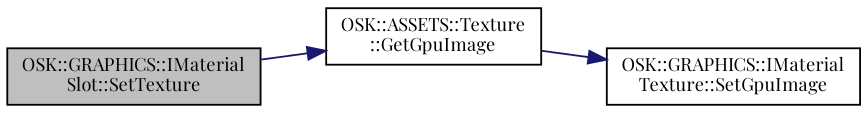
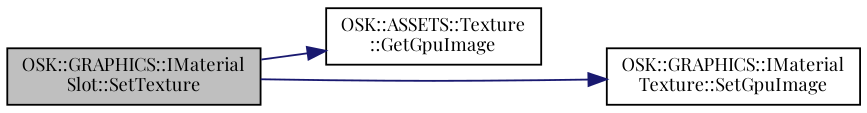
  digraph {
    fontname="Playfair Display"
    rankdir=LR
    node [color=black fillcolor=white fontname="Playfair Display" fontsize=10 shape=record style=filled]
    edge [color=midnightblue fontname="Playfair Display" fontsize=10 labelfontname=Helvetica labelfontsize=10 style=solid]
    n1 [fillcolor=grey75 fontcolor=black height=0.2 label="OSK::GRAPHICS::IMaterial\lSlot::SetTexture" width=0.4]
    n2 [height=0.2 label="OSK::ASSETS::Texture\l::GetGpuImage" width=0.4]
    n3 [height=0.2 label="OSK::GRAPHICS::IMaterial\lTexture::SetGpuImage" width=0.4]
    n1 -> n2
-   n2 -> n3
+   n1 -> n3
  }
